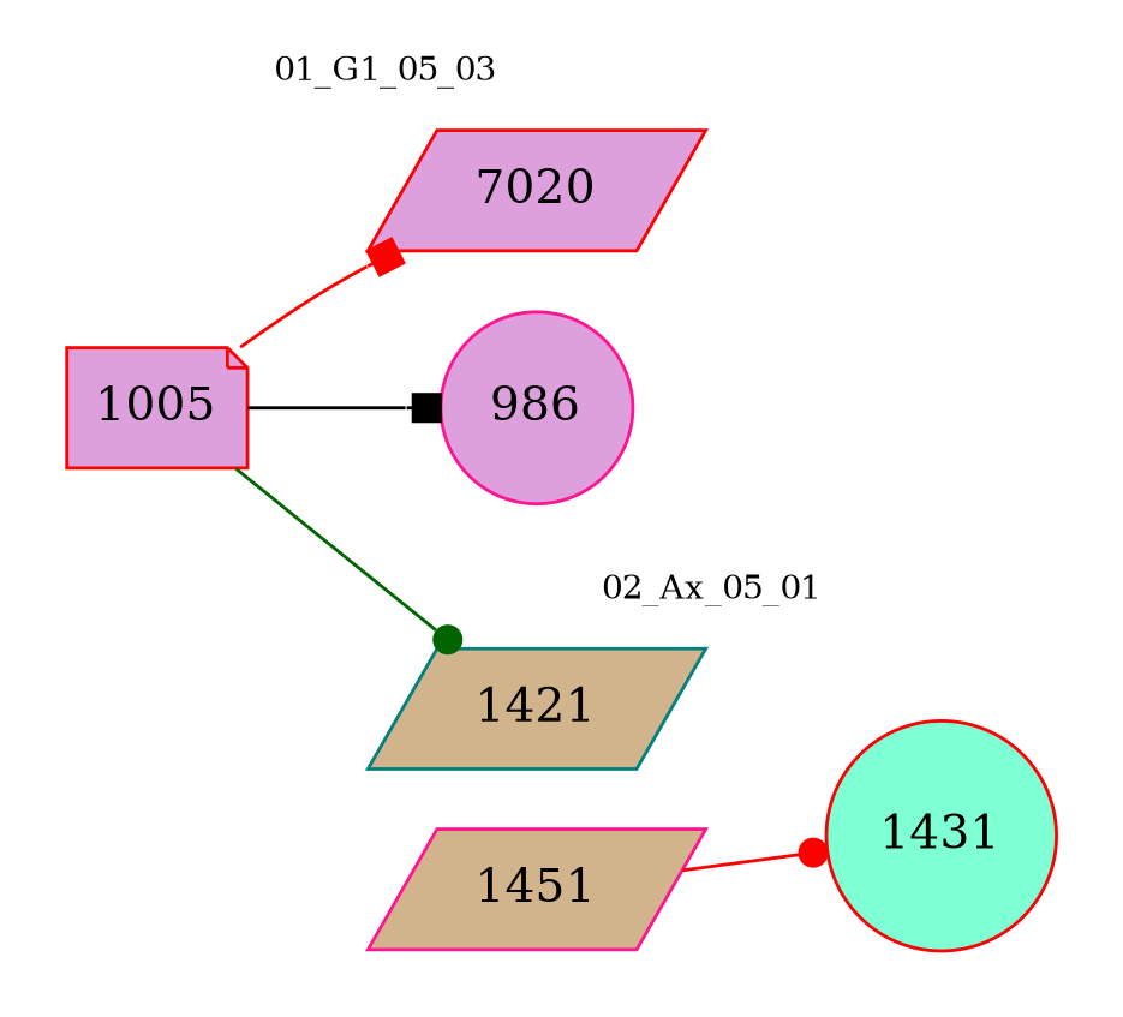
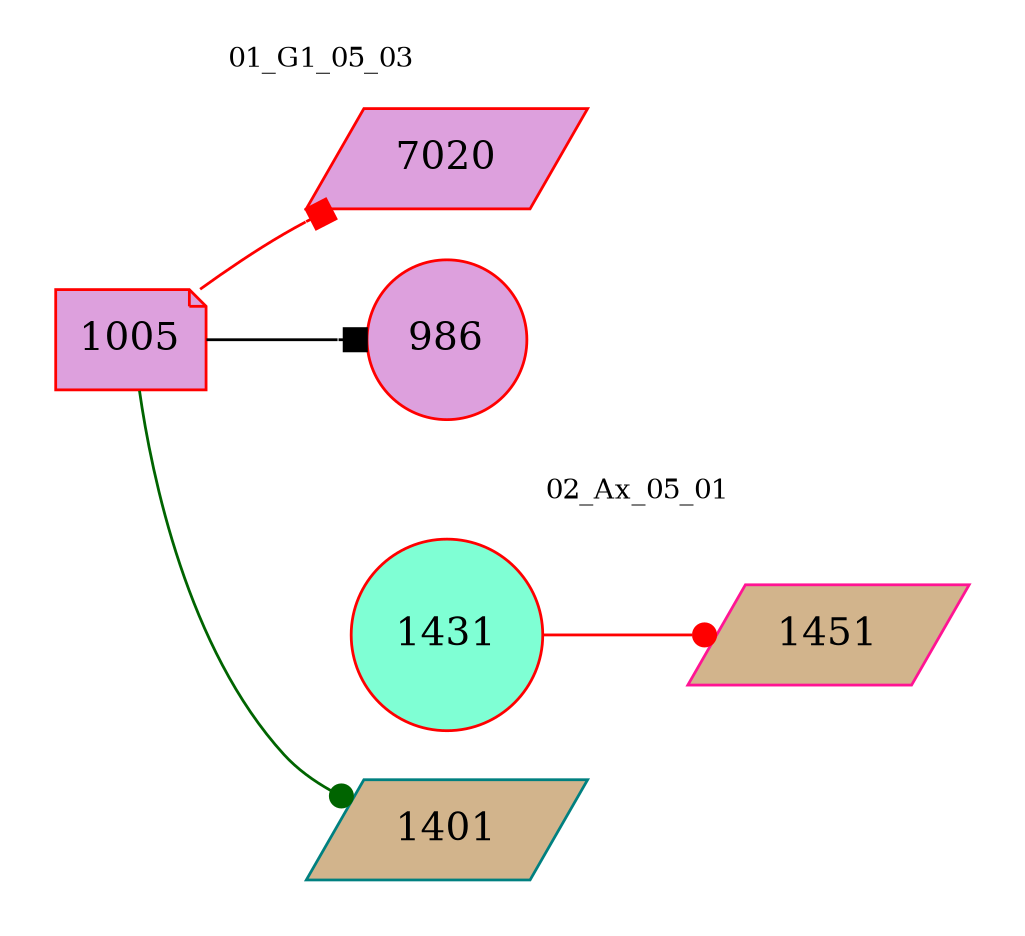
  digraph {
    rankdir=LR
    node [color=red fillcolor=plum shape=parallelogram style=filled]
    edge [arrowhead=dot color=red]
    n1 [fillcolor=aquamarine label=1431 shape=circle]
-   n2 [color=teal fillcolor=tan label=1421]
+   n2 [color=teal fillcolor=tan label=1401]
    n3 [color=deeppink fillcolor=tan label=1451]
    n4 [label=1005 shape=note]
-   n5 [color=deeppink label=986 shape=circle]
+   n5 [label=986 shape=circle]
    n6 [label=7020]
    subgraph cluster_1 {
      color=white
      fontsize=10
      label="02_Ax_05_01"
      n1
      n2
      n3
    }
    subgraph cluster_2 {
      color=white
      fontsize=10
      label="01_G1_05_03"
      n4
      n5
      n6
    }
-   n3 -> n1
+   n1 -> n3
    n4 -> n2 [color=darkgreen]
    n4 -> n5 [arrowhead=box color=black]
    n4 -> n6 [arrowhead=box]
  }
